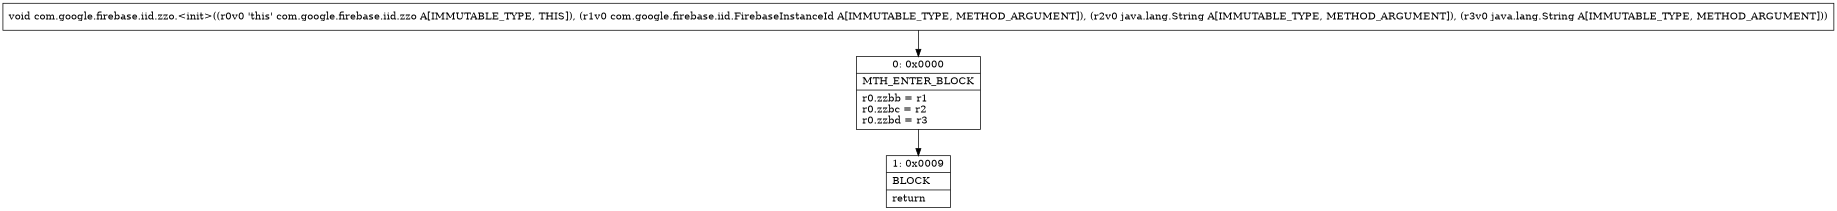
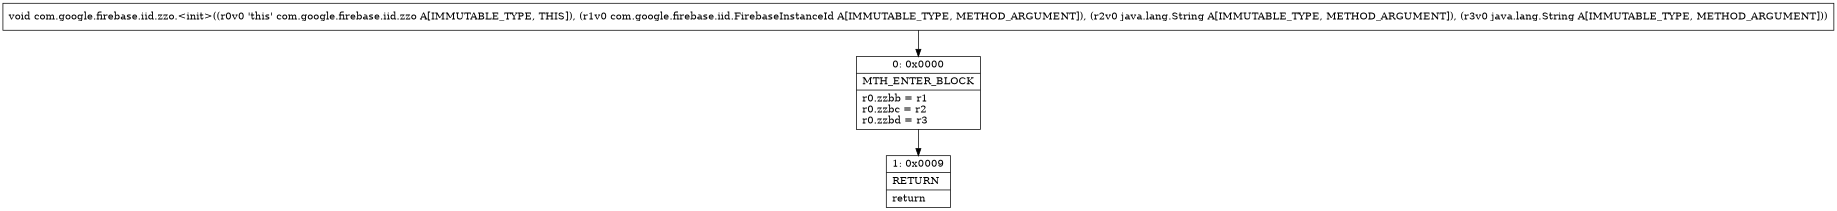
  digraph {
    node [shape=record]
    n1 [label="{0\:\ 0x0000|MTH_ENTER_BLOCK\l|r0.zzbb = r1\lr0.zzbc = r2\lr0.zzbd = r3\l}"]
-   n2 [label="{1\:\ 0x0009|BLOCK\l|return\l}"]
+   n2 [label="{1\:\ 0x0009|RETURN\l|return\l}"]
    n3 [label="{void com.google.firebase.iid.zzo.\<init\>((r0v0 'this' com.google.firebase.iid.zzo A[IMMUTABLE_TYPE, THIS]), (r1v0 com.google.firebase.iid.FirebaseInstanceId A[IMMUTABLE_TYPE, METHOD_ARGUMENT]), (r2v0 java.lang.String A[IMMUTABLE_TYPE, METHOD_ARGUMENT]), (r3v0 java.lang.String A[IMMUTABLE_TYPE, METHOD_ARGUMENT])) }"]
    n1 -> n2
    n3 -> n1
  }
